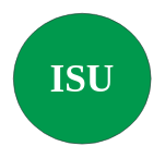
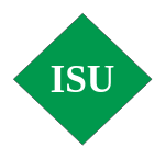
  <mxCell id="0" />
  <mxCell id="1" parent="0" />
- <mxCell id="2" value="&lt;b&gt;&lt;font style=&quot;font-size: 59px&quot; face=&quot;Tahoma&quot; color=&quot;#ffffff&quot;&gt;ISU&lt;/font&gt;&lt;/b&gt;" style="ellipse;whiteSpace=wrap;html=1;strokeColor=#36393d;fillColor=#00994D;" parent="1" vertex="1"><mxGeometry x="20" y="20" width="210" height="200" as="geometry" /></mxCell>
+ <mxCell id="2" value="&lt;b&gt;&lt;font style=&quot;font-size: 59px&quot; face=&quot;Tahoma&quot; color=&quot;#ffffff&quot;&gt;ISU&lt;/font&gt;&lt;/b&gt;" style="rhombus;whiteSpace=wrap;html=1;strokeColor=#36393d;fillColor=#00994D;" parent="1" vertex="1"><mxGeometry x="20" y="20" width="210" height="200" as="geometry" /></mxCell>
